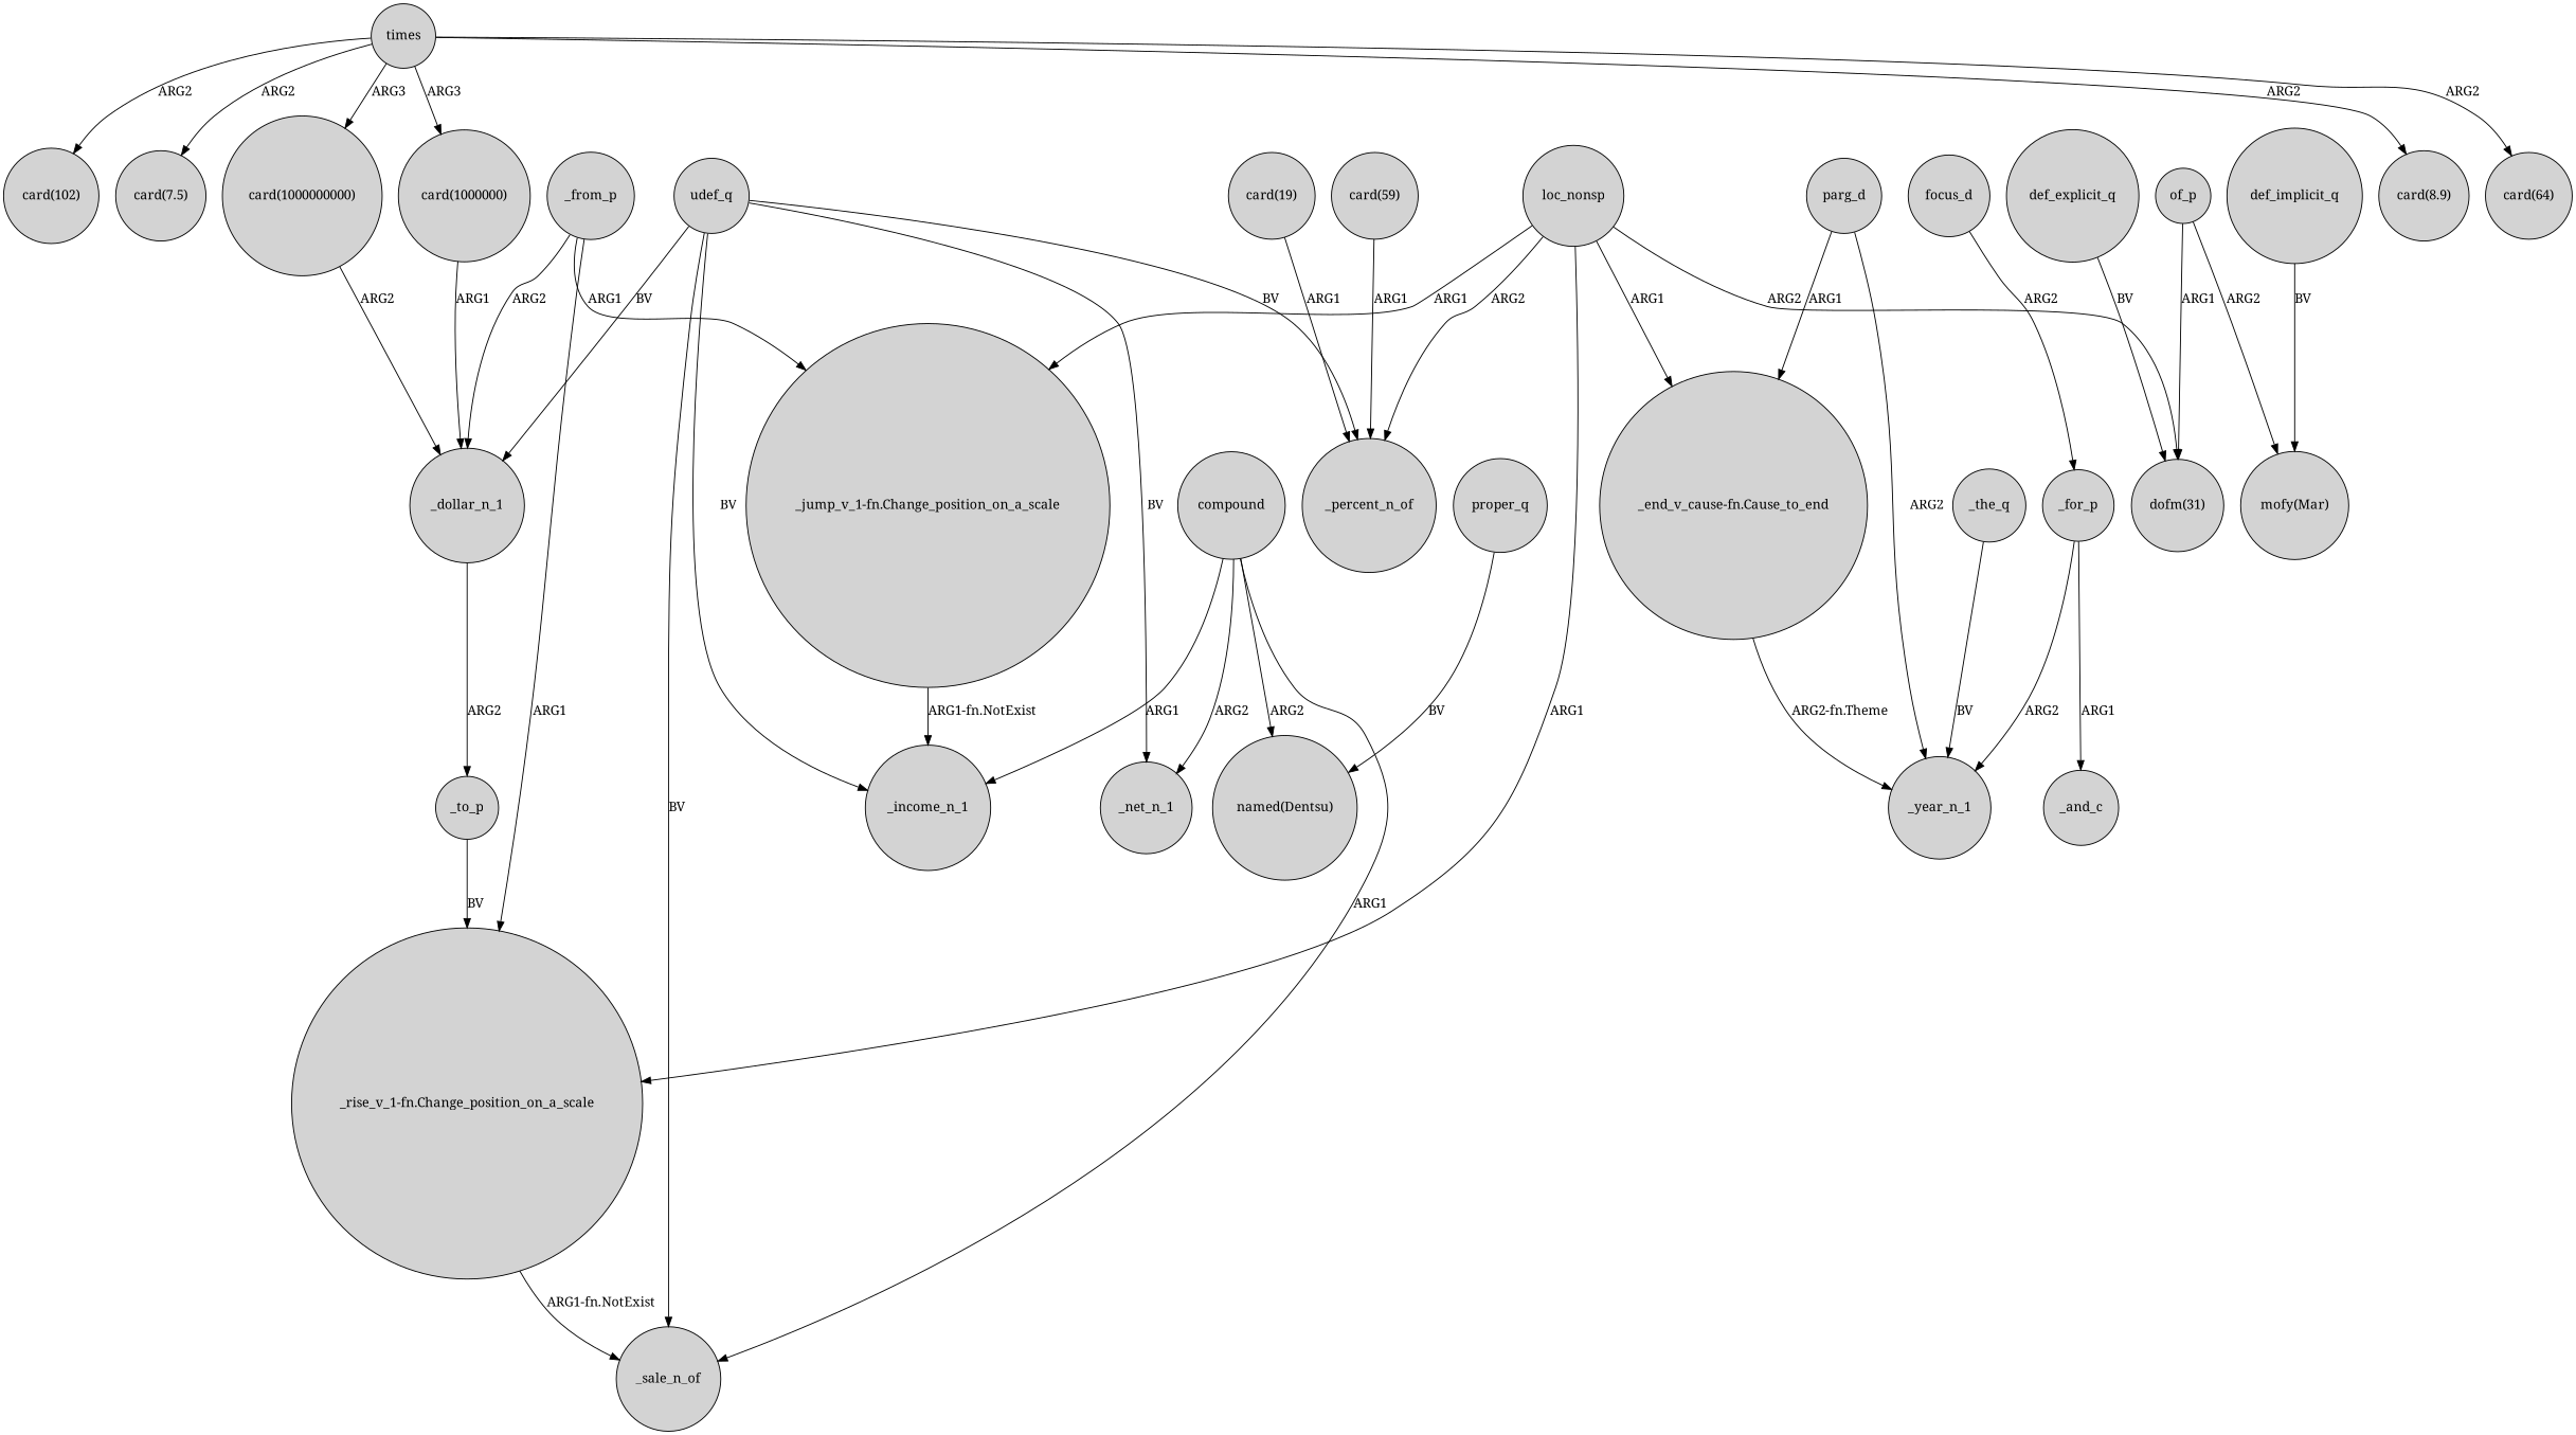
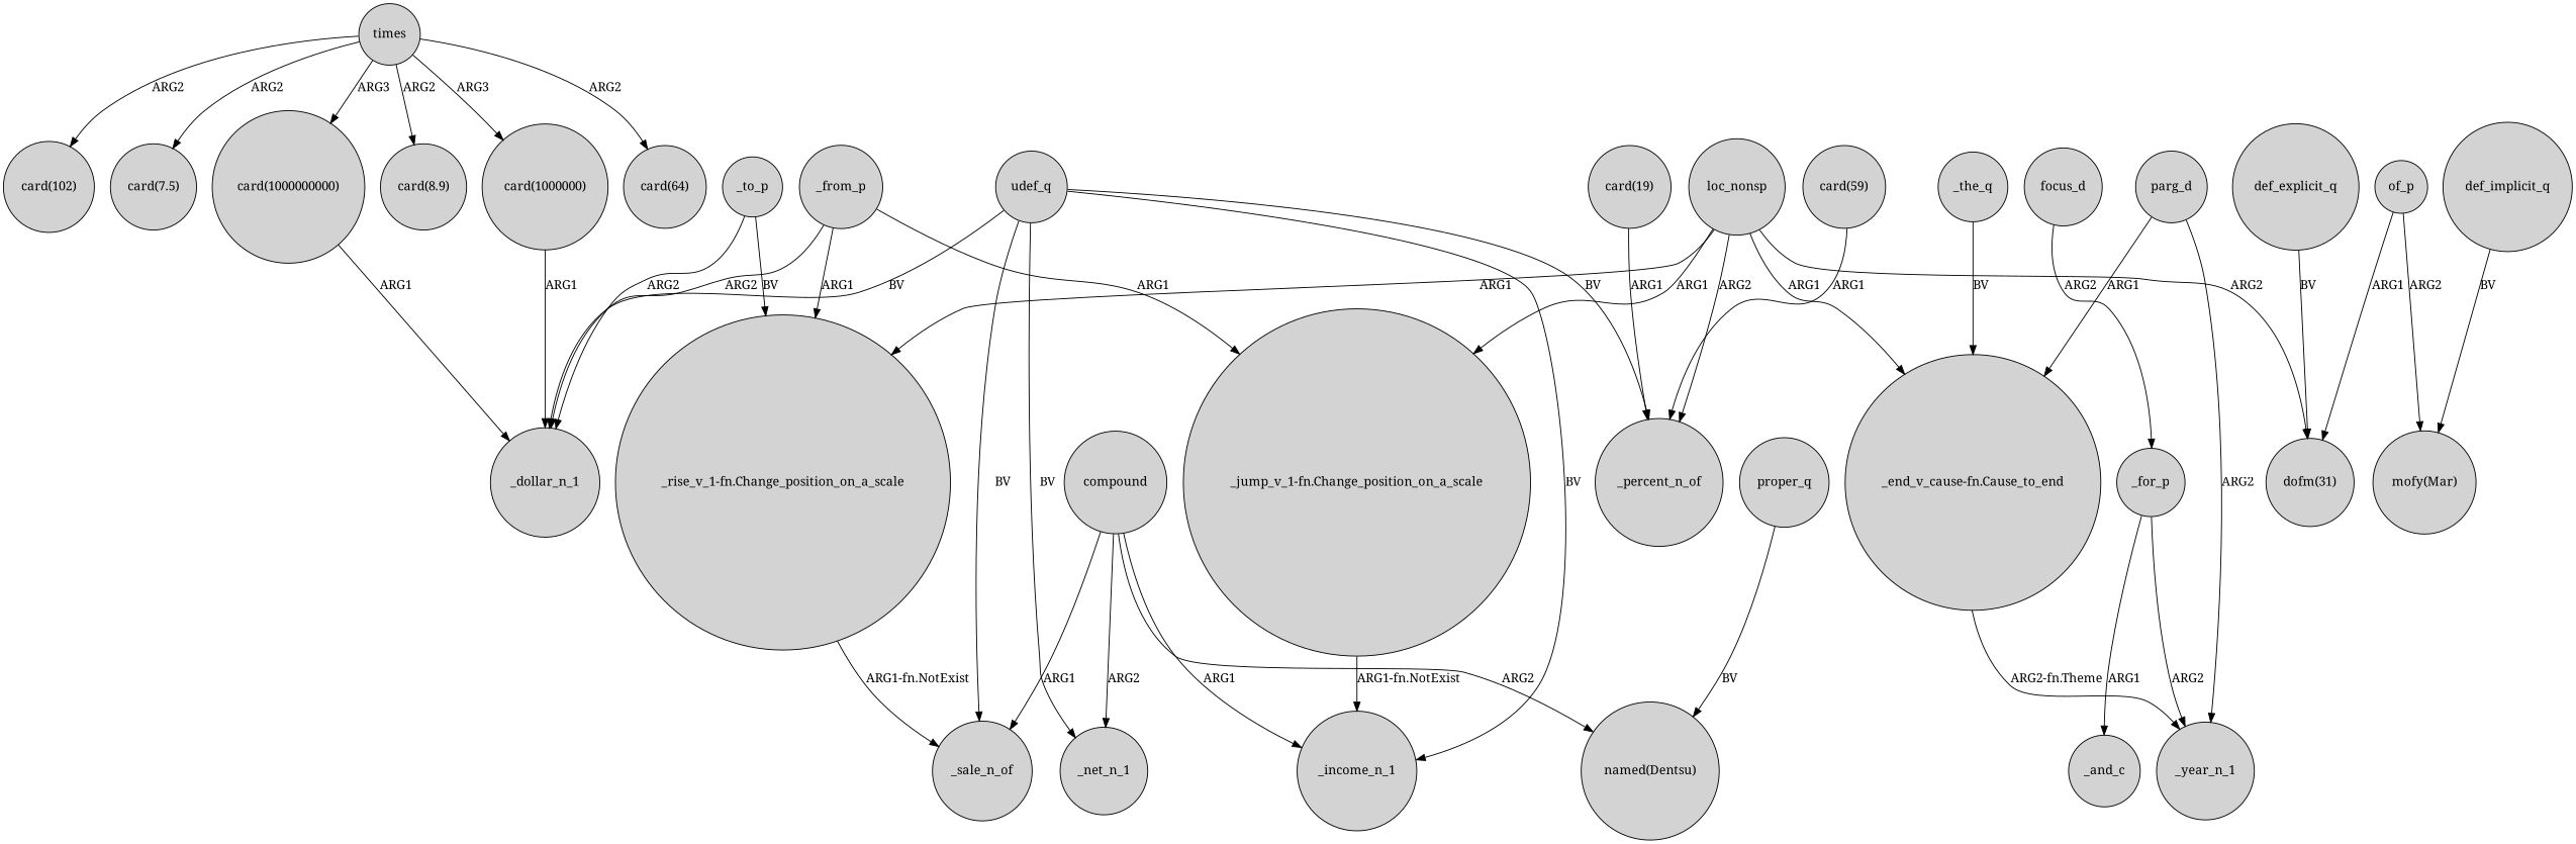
  digraph {
    fontname="Noto Serif"
    node [fontname="Noto Serif" shape=circle style=filled]
    edge [fontname="Noto Serif"]
    times
    "card(102)"
    "card(7.5)"
    "card(1000000)"
    "card(8.9)"
    "card(1000000000)"
    "card(64)"
    _dollar_n_1
    _to_p
    "_rise_v_1-fn.Change_position_on_a_scale"
    "_jump_v_1-fn.Change_position_on_a_scale"
    _income_n_1
    _sale_n_of
    compound
    _net_n_1
    "named(Dentsu)"
    _for_p
    _year_n_1
    _and_c
    "card(19)"
    _percent_n_of
    "_end_v_cause-fn.Cause_to_end"
    parg_d
    loc_nonsp
    "dofm(31)"
    def_explicit_q
    def_implicit_q
    "mofy(Mar)"
    of_p
    focus_d
    udef_q
    _the_q
    _from_p
    proper_q
    "card(59)"
    times -> "card(102)" [label=ARG2]
    times -> "card(7.5)" [label=ARG2]
    times -> "card(1000000)" [label=ARG3]
    times -> "card(8.9)" [label=ARG2]
    times -> "card(1000000000)" [label=ARG3]
    times -> "card(64)" [label=ARG2]
    "card(1000000)" -> _dollar_n_1 [label=ARG1]
-   "card(1000000000)" -> _dollar_n_1 [label=ARG2]
-   _dollar_n_1 -> _to_p [label=ARG2]
+   "card(1000000000)" -> _dollar_n_1 [label=ARG1]
+   _to_p -> _dollar_n_1 [label=ARG2]
    _to_p -> "_rise_v_1-fn.Change_position_on_a_scale" [label=BV]
    "_rise_v_1-fn.Change_position_on_a_scale" -> _sale_n_of [label="ARG1-fn.NotExist"]
    "_jump_v_1-fn.Change_position_on_a_scale" -> _income_n_1 [label="ARG1-fn.NotExist"]
    compound -> _income_n_1 [label=ARG1]
    compound -> _sale_n_of [label=ARG1]
    compound -> _net_n_1 [label=ARG2]
    compound -> "named(Dentsu)" [label=ARG2]
    _for_p -> _year_n_1 [label=ARG2]
    _for_p -> _and_c [label=ARG1]
    "card(19)" -> _percent_n_of [label=ARG1]
    "_end_v_cause-fn.Cause_to_end" -> _year_n_1 [label="ARG2-fn.Theme"]
    parg_d -> _year_n_1 [label=ARG2]
    parg_d -> "_end_v_cause-fn.Cause_to_end" [label=ARG1]
    loc_nonsp -> "_rise_v_1-fn.Change_position_on_a_scale" [label=ARG1]
    loc_nonsp -> "_jump_v_1-fn.Change_position_on_a_scale" [label=ARG1]
    loc_nonsp -> _percent_n_of [label=ARG2]
    loc_nonsp -> "_end_v_cause-fn.Cause_to_end" [label=ARG1]
    loc_nonsp -> "dofm(31)" [label=ARG2]
    def_explicit_q -> "dofm(31)" [label=BV]
    def_implicit_q -> "mofy(Mar)" [label=BV]
    of_p -> "dofm(31)" [label=ARG1]
    of_p -> "mofy(Mar)" [label=ARG2]
    focus_d -> _for_p [label=ARG2]
    udef_q -> _dollar_n_1 [label=BV]
    udef_q -> _income_n_1 [label=BV]
    udef_q -> _sale_n_of [label=BV]
    udef_q -> _net_n_1 [label=BV]
    udef_q -> _percent_n_of [label=BV]
-   _the_q -> _year_n_1 [label=BV]
+   _the_q -> "_end_v_cause-fn.Cause_to_end" [label=BV]
    _from_p -> _dollar_n_1 [label=ARG2]
    _from_p -> "_rise_v_1-fn.Change_position_on_a_scale" [label=ARG1]
    _from_p -> "_jump_v_1-fn.Change_position_on_a_scale" [label=ARG1]
    proper_q -> "named(Dentsu)" [label=BV]
    "card(59)" -> _percent_n_of [label=ARG1]
  }
